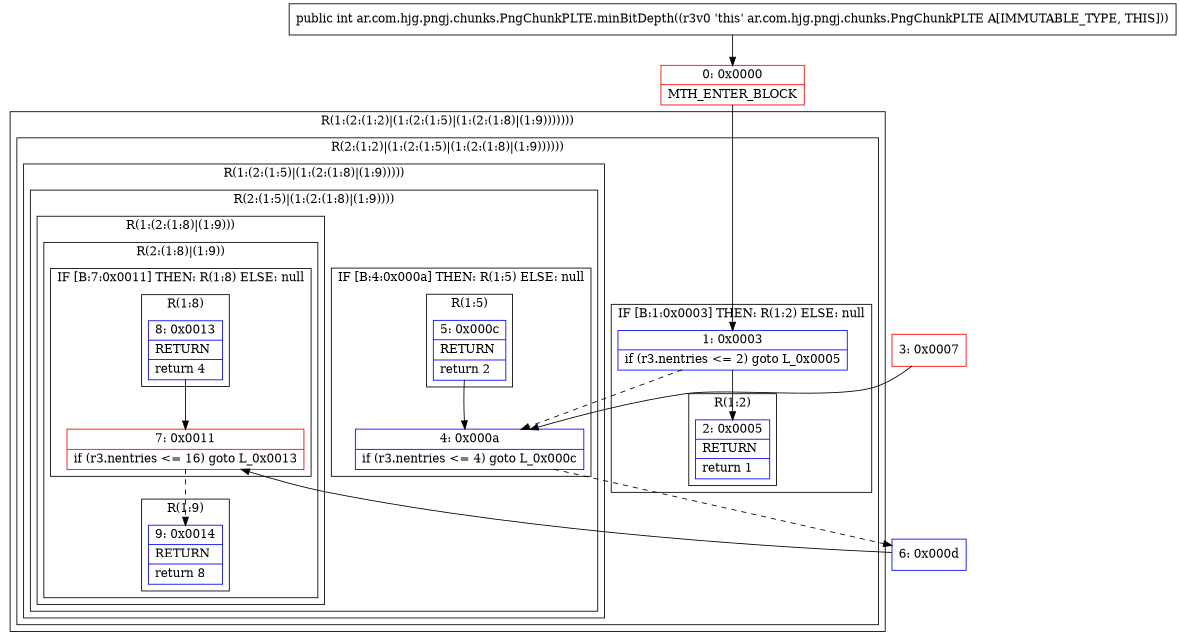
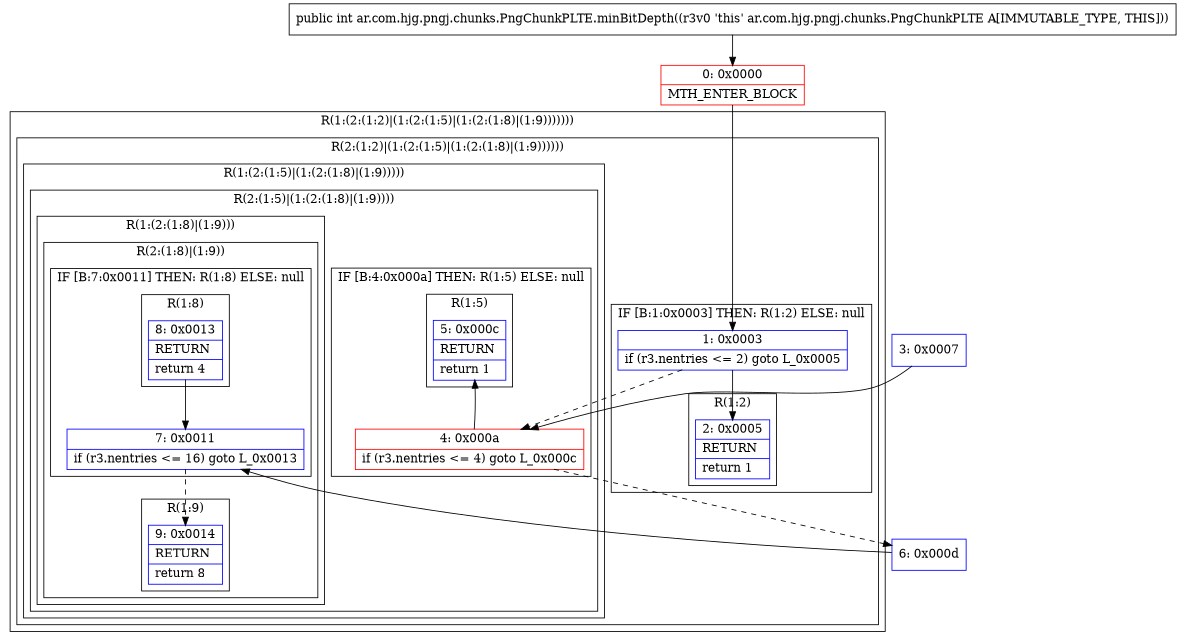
  digraph {
    node [color=blue shape=record]
    n1 [label="{2\:\ 0x0005|RETURN\l|return 1\l}"]
    n2 [label="{1\:\ 0x0003|if (r3.nentries \<= 2) goto L_0x0005\l}"]
-   n3 [label="{5\:\ 0x000c|RETURN\l|return 2\l}"]
-   n4 [label="{4\:\ 0x000a|if (r3.nentries \<= 4) goto L_0x000c\l}"]
+   n3 [label="{5\:\ 0x000c|RETURN\l|return 1\l}"]
+   n4 [color=red label="{4\:\ 0x000a|if (r3.nentries \<= 4) goto L_0x000c\l}"]
    n5 [label="{8\:\ 0x0013|RETURN\l|return 4\l}"]
-   n6 [color=red label="{7\:\ 0x0011|if (r3.nentries \<= 16) goto L_0x0013\l}"]
+   n6 [label="{7\:\ 0x0011|if (r3.nentries \<= 16) goto L_0x0013\l}"]
    n7 [label="{9\:\ 0x0014|RETURN\l|return 8\l}"]
    n8 [label="{6\:\ 0x000d}"]
-   n9 [color=red label="{3\:\ 0x0007}"]
+   n9 [label="{3\:\ 0x0007}"]
    n10 [color=red label="{0\:\ 0x0000|MTH_ENTER_BLOCK\l}"]
    n11 [label="{public int ar.com.hjg.pngj.chunks.PngChunkPLTE.minBitDepth((r3v0 'this' ar.com.hjg.pngj.chunks.PngChunkPLTE A[IMMUTABLE_TYPE, THIS])) }" color=""]
    subgraph cluster_1 {
      label="R(1:(2:(1:2)|(1:(2:(1:5)|(1:(2:(1:8)|(1:9)))))))"
      subgraph cluster_2 {
        label="R(2:(1:2)|(1:(2:(1:5)|(1:(2:(1:8)|(1:9))))))"
        subgraph cluster_3 {
          label="IF [B:1:0x0003] THEN: R(1:2) ELSE: null"
          n2
          subgraph cluster_4 {
            label="R(1:2)"
            n1
          }
        }
        subgraph cluster_5 {
          label="R(1:(2:(1:5)|(1:(2:(1:8)|(1:9)))))"
          subgraph cluster_6 {
            label="R(2:(1:5)|(1:(2:(1:8)|(1:9))))"
            subgraph cluster_7 {
              label="IF [B:4:0x000a] THEN: R(1:5) ELSE: null"
              n4
              subgraph cluster_8 {
                label="R(1:5)"
                n3
              }
            }
            subgraph cluster_9 {
              label="R(1:(2:(1:8)|(1:9)))"
              subgraph cluster_10 {
                label="R(2:(1:8)|(1:9))"
                subgraph cluster_11 {
                  label="IF [B:7:0x0011] THEN: R(1:8) ELSE: null"
                  n6
                  subgraph cluster_12 {
                    label="R(1:8)"
                    n5
                  }
                }
                subgraph cluster_13 {
                  label="R(1:9)"
                  n7
                }
              }
            }
          }
        }
      }
    }
    n2 -> n1
    n2 -> n4 [style=dashed]
-   n3 -> n4
+   n4 -> n3
    n4 -> n8 [style=dashed]
    n5 -> n6
    n6 -> n7 [style=dashed]
    n8 -> n6
    n9 -> n4
    n10 -> n2
    n11 -> n10
  }
